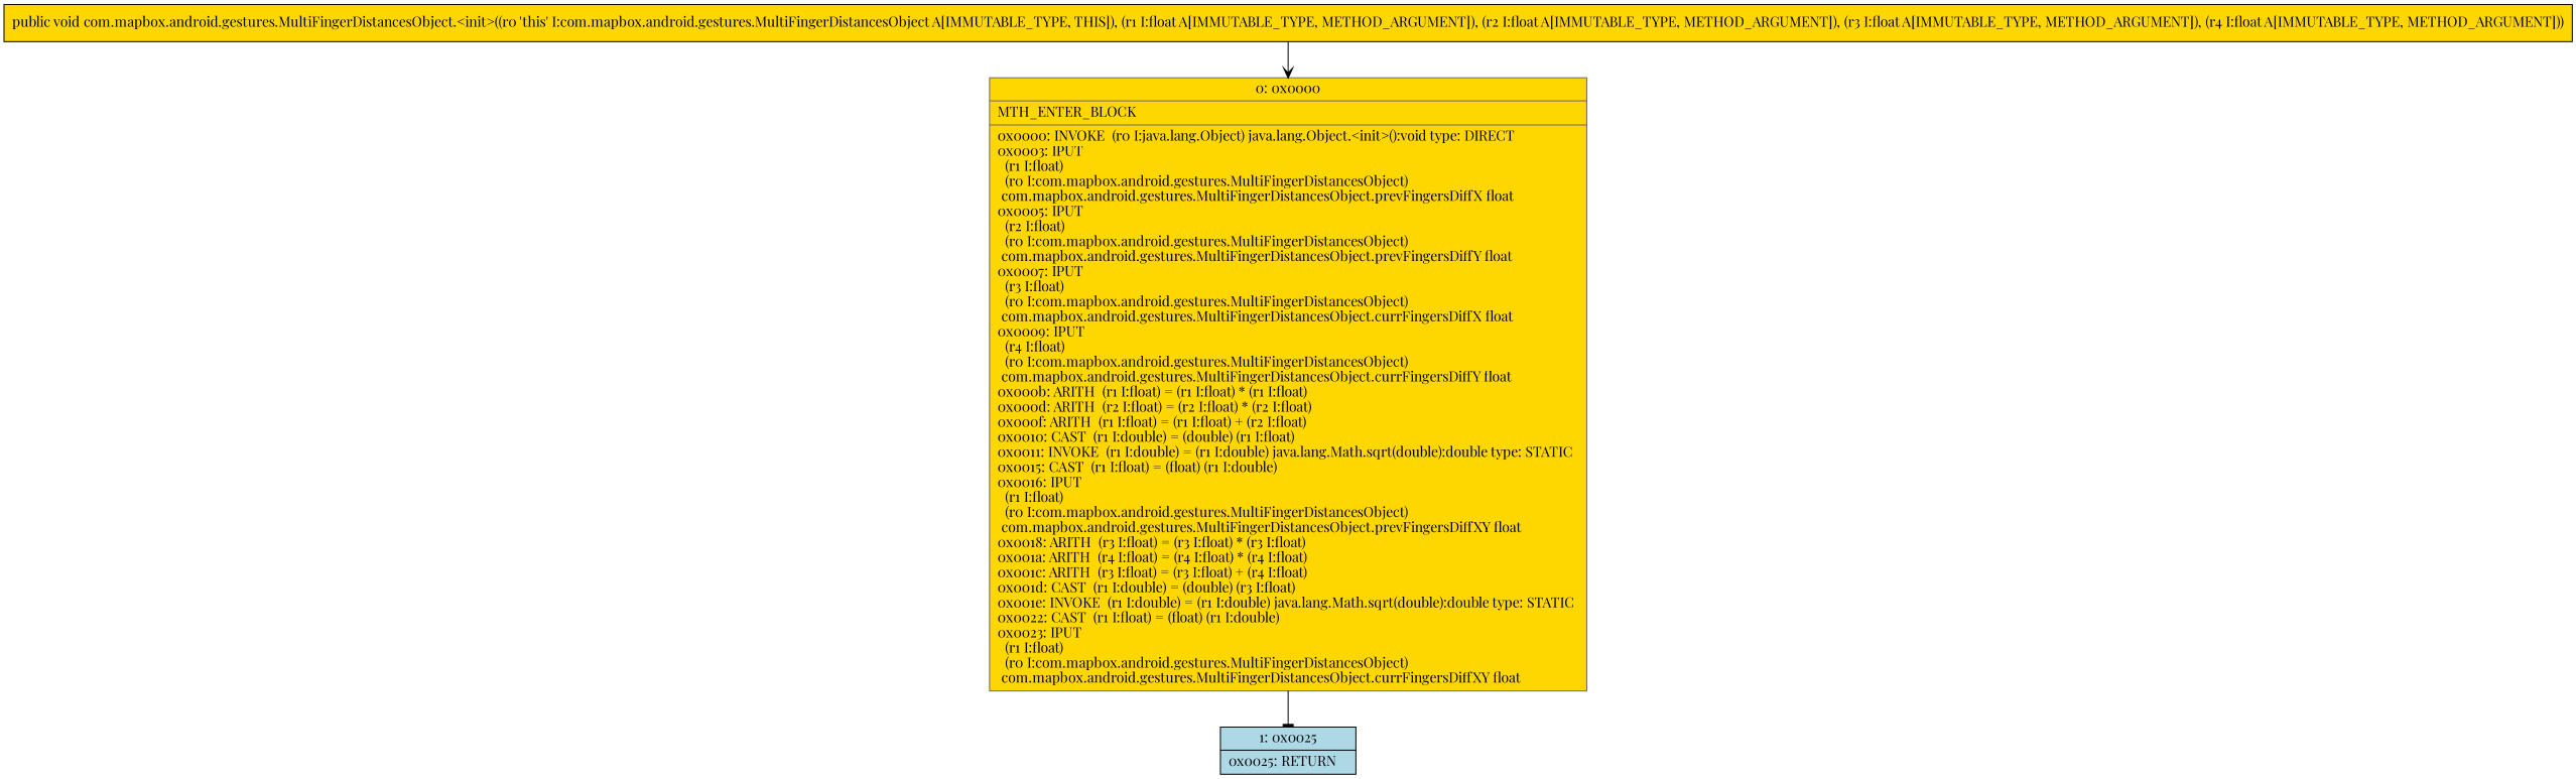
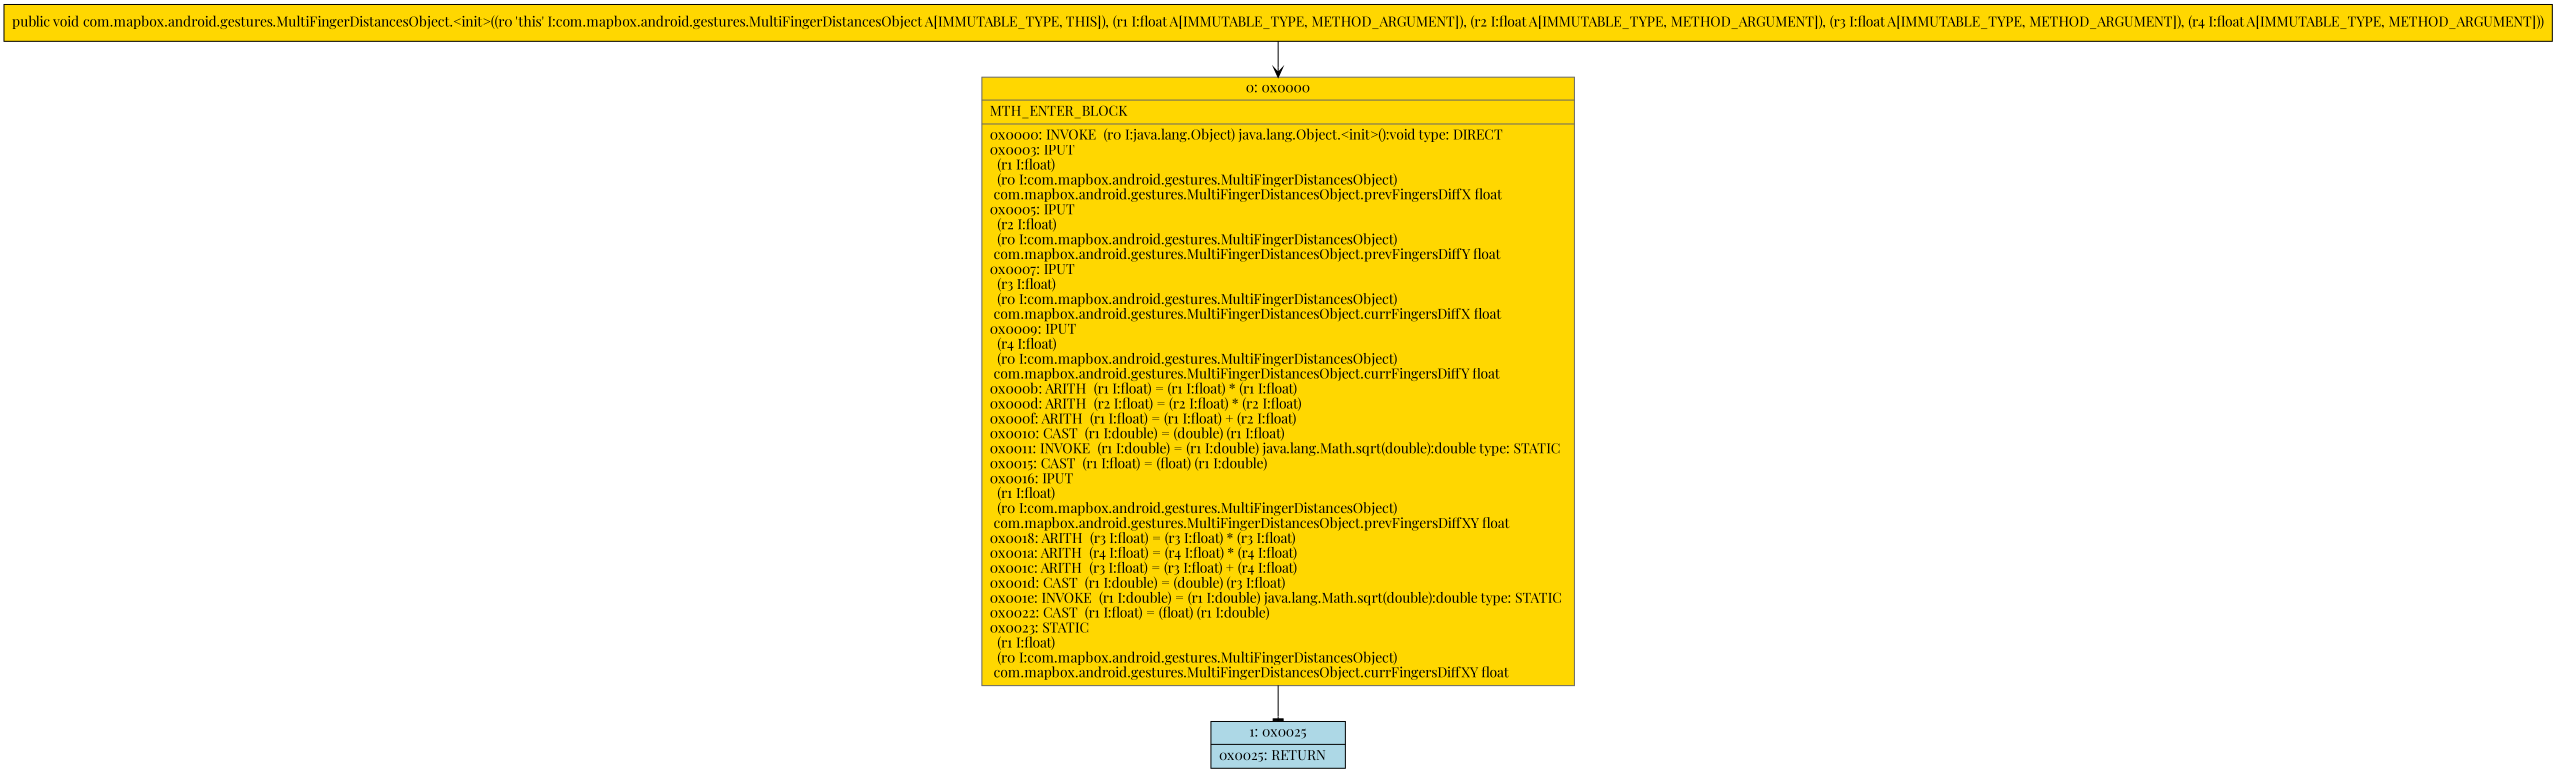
  digraph {
    fontname="Playfair Display"
    node [shape=record style=filled fillcolor=gold color=black fontname="Playfair Display"]
    edge [color=black fontname="Playfair Display"]
-   n1 [label="{0\:\ 0x0000|MTH_ENTER_BLOCK\l|0x0000: INVOKE  (r0 I:java.lang.Object) java.lang.Object.\<init\>():void type: DIRECT \l0x0003: IPUT  \l  (r1 I:float)\l  (r0 I:com.mapbox.android.gestures.MultiFingerDistancesObject)\l com.mapbox.android.gestures.MultiFingerDistancesObject.prevFingersDiffX float \l0x0005: IPUT  \l  (r2 I:float)\l  (r0 I:com.mapbox.android.gestures.MultiFingerDistancesObject)\l com.mapbox.android.gestures.MultiFingerDistancesObject.prevFingersDiffY float \l0x0007: IPUT  \l  (r3 I:float)\l  (r0 I:com.mapbox.android.gestures.MultiFingerDistancesObject)\l com.mapbox.android.gestures.MultiFingerDistancesObject.currFingersDiffX float \l0x0009: IPUT  \l  (r4 I:float)\l  (r0 I:com.mapbox.android.gestures.MultiFingerDistancesObject)\l com.mapbox.android.gestures.MultiFingerDistancesObject.currFingersDiffY float \l0x000b: ARITH  (r1 I:float) = (r1 I:float) * (r1 I:float) \l0x000d: ARITH  (r2 I:float) = (r2 I:float) * (r2 I:float) \l0x000f: ARITH  (r1 I:float) = (r1 I:float) + (r2 I:float) \l0x0010: CAST  (r1 I:double) = (double) (r1 I:float) \l0x0011: INVOKE  (r1 I:double) = (r1 I:double) java.lang.Math.sqrt(double):double type: STATIC \l0x0015: CAST  (r1 I:float) = (float) (r1 I:double) \l0x0016: IPUT  \l  (r1 I:float)\l  (r0 I:com.mapbox.android.gestures.MultiFingerDistancesObject)\l com.mapbox.android.gestures.MultiFingerDistancesObject.prevFingersDiffXY float \l0x0018: ARITH  (r3 I:float) = (r3 I:float) * (r3 I:float) \l0x001a: ARITH  (r4 I:float) = (r4 I:float) * (r4 I:float) \l0x001c: ARITH  (r3 I:float) = (r3 I:float) + (r4 I:float) \l0x001d: CAST  (r1 I:double) = (double) (r3 I:float) \l0x001e: INVOKE  (r1 I:double) = (r1 I:double) java.lang.Math.sqrt(double):double type: STATIC \l0x0022: CAST  (r1 I:float) = (float) (r1 I:double) \l0x0023: IPUT  \l  (r1 I:float)\l  (r0 I:com.mapbox.android.gestures.MultiFingerDistancesObject)\l com.mapbox.android.gestures.MultiFingerDistancesObject.currFingersDiffXY float \l}" color=gray40]
+   n1 [label="{0\:\ 0x0000|MTH_ENTER_BLOCK\l|0x0000: INVOKE  (r0 I:java.lang.Object) java.lang.Object.\<init\>():void type: DIRECT \l0x0003: IPUT  \l  (r1 I:float)\l  (r0 I:com.mapbox.android.gestures.MultiFingerDistancesObject)\l com.mapbox.android.gestures.MultiFingerDistancesObject.prevFingersDiffX float \l0x0005: IPUT  \l  (r2 I:float)\l  (r0 I:com.mapbox.android.gestures.MultiFingerDistancesObject)\l com.mapbox.android.gestures.MultiFingerDistancesObject.prevFingersDiffY float \l0x0007: IPUT  \l  (r3 I:float)\l  (r0 I:com.mapbox.android.gestures.MultiFingerDistancesObject)\l com.mapbox.android.gestures.MultiFingerDistancesObject.currFingersDiffX float \l0x0009: IPUT  \l  (r4 I:float)\l  (r0 I:com.mapbox.android.gestures.MultiFingerDistancesObject)\l com.mapbox.android.gestures.MultiFingerDistancesObject.currFingersDiffY float \l0x000b: ARITH  (r1 I:float) = (r1 I:float) * (r1 I:float) \l0x000d: ARITH  (r2 I:float) = (r2 I:float) * (r2 I:float) \l0x000f: ARITH  (r1 I:float) = (r1 I:float) + (r2 I:float) \l0x0010: CAST  (r1 I:double) = (double) (r1 I:float) \l0x0011: INVOKE  (r1 I:double) = (r1 I:double) java.lang.Math.sqrt(double):double type: STATIC \l0x0015: CAST  (r1 I:float) = (float) (r1 I:double) \l0x0016: IPUT  \l  (r1 I:float)\l  (r0 I:com.mapbox.android.gestures.MultiFingerDistancesObject)\l com.mapbox.android.gestures.MultiFingerDistancesObject.prevFingersDiffXY float \l0x0018: ARITH  (r3 I:float) = (r3 I:float) * (r3 I:float) \l0x001a: ARITH  (r4 I:float) = (r4 I:float) * (r4 I:float) \l0x001c: ARITH  (r3 I:float) = (r3 I:float) + (r4 I:float) \l0x001d: CAST  (r1 I:double) = (double) (r3 I:float) \l0x001e: INVOKE  (r1 I:double) = (r1 I:double) java.lang.Math.sqrt(double):double type: STATIC \l0x0022: CAST  (r1 I:float) = (float) (r1 I:double) \l0x0023: STATIC  \l  (r1 I:float)\l  (r0 I:com.mapbox.android.gestures.MultiFingerDistancesObject)\l com.mapbox.android.gestures.MultiFingerDistancesObject.currFingersDiffXY float \l}" color=gray40]
    n2 [label="{1\:\ 0x0025|0x0025: RETURN   \l}" fillcolor=lightblue]
    n3 [label="{public void com.mapbox.android.gestures.MultiFingerDistancesObject.\<init\>((r0 'this' I:com.mapbox.android.gestures.MultiFingerDistancesObject A[IMMUTABLE_TYPE, THIS]), (r1 I:float A[IMMUTABLE_TYPE, METHOD_ARGUMENT]), (r2 I:float A[IMMUTABLE_TYPE, METHOD_ARGUMENT]), (r3 I:float A[IMMUTABLE_TYPE, METHOD_ARGUMENT]), (r4 I:float A[IMMUTABLE_TYPE, METHOD_ARGUMENT])) }"]
    n1 -> n2 [arrowhead=tee]
    n3 -> n1 [arrowhead=vee]
  }
